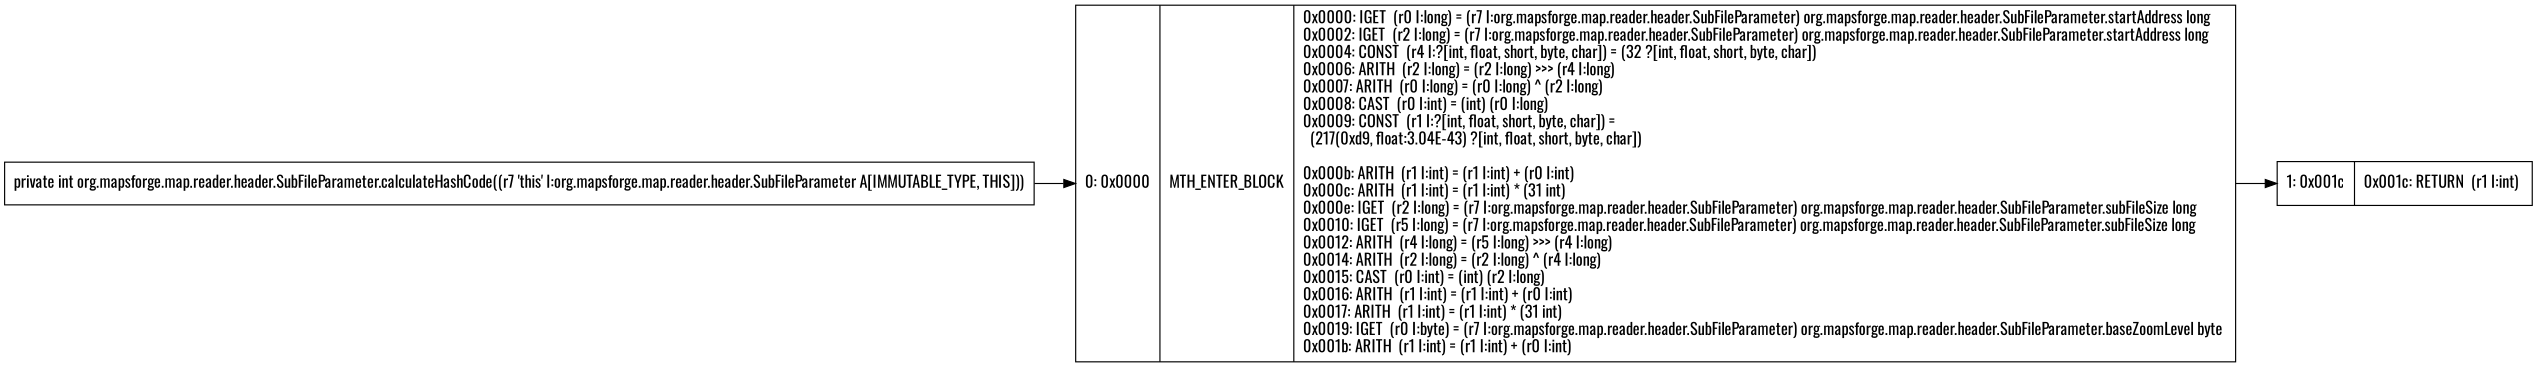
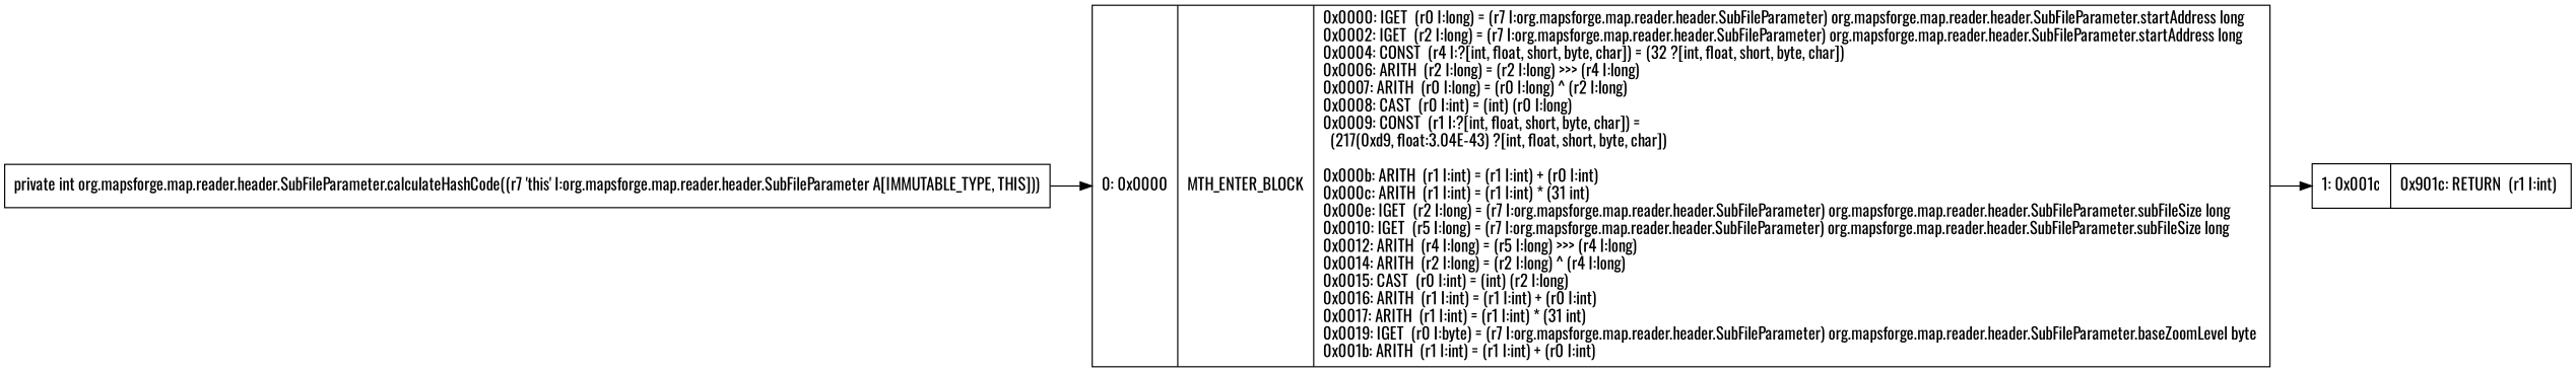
  digraph {
    rankdir=LR
    fontname=Oswald
    node [shape=record fontname=Oswald]
    edge [fontname=Oswald]
    n1 [label="{0\:\ 0x0000|MTH_ENTER_BLOCK\l|0x0000: IGET  (r0 I:long) = (r7 I:org.mapsforge.map.reader.header.SubFileParameter) org.mapsforge.map.reader.header.SubFileParameter.startAddress long \l0x0002: IGET  (r2 I:long) = (r7 I:org.mapsforge.map.reader.header.SubFileParameter) org.mapsforge.map.reader.header.SubFileParameter.startAddress long \l0x0004: CONST  (r4 I:?[int, float, short, byte, char]) = (32 ?[int, float, short, byte, char]) \l0x0006: ARITH  (r2 I:long) = (r2 I:long) \>\>\> (r4 I:long) \l0x0007: ARITH  (r0 I:long) = (r0 I:long) ^ (r2 I:long) \l0x0008: CAST  (r0 I:int) = (int) (r0 I:long) \l0x0009: CONST  (r1 I:?[int, float, short, byte, char]) = \l  (217(0xd9, float:3.04E\-43) ?[int, float, short, byte, char])\l \l0x000b: ARITH  (r1 I:int) = (r1 I:int) + (r0 I:int) \l0x000c: ARITH  (r1 I:int) = (r1 I:int) * (31 int) \l0x000e: IGET  (r2 I:long) = (r7 I:org.mapsforge.map.reader.header.SubFileParameter) org.mapsforge.map.reader.header.SubFileParameter.subFileSize long \l0x0010: IGET  (r5 I:long) = (r7 I:org.mapsforge.map.reader.header.SubFileParameter) org.mapsforge.map.reader.header.SubFileParameter.subFileSize long \l0x0012: ARITH  (r4 I:long) = (r5 I:long) \>\>\> (r4 I:long) \l0x0014: ARITH  (r2 I:long) = (r2 I:long) ^ (r4 I:long) \l0x0015: CAST  (r0 I:int) = (int) (r2 I:long) \l0x0016: ARITH  (r1 I:int) = (r1 I:int) + (r0 I:int) \l0x0017: ARITH  (r1 I:int) = (r1 I:int) * (31 int) \l0x0019: IGET  (r0 I:byte) = (r7 I:org.mapsforge.map.reader.header.SubFileParameter) org.mapsforge.map.reader.header.SubFileParameter.baseZoomLevel byte \l0x001b: ARITH  (r1 I:int) = (r1 I:int) + (r0 I:int) \l}"]
-   n2 [label="{1\:\ 0x001c|0x001c: RETURN  (r1 I:int) \l}"]
+   n2 [label="{1\:\ 0x001c|0x901c: RETURN  (r1 I:int) \l}"]
    n3 [label="{private int org.mapsforge.map.reader.header.SubFileParameter.calculateHashCode((r7 'this' I:org.mapsforge.map.reader.header.SubFileParameter A[IMMUTABLE_TYPE, THIS])) }"]
    n1 -> n2
    n3 -> n1
  }
